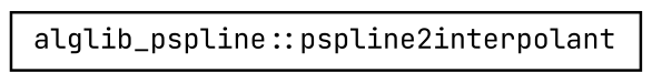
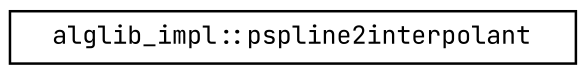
  digraph {
    rankdir=LR
    fontname="JetBrains Mono"
-   n1 [color=black fillcolor=white fontname="JetBrains Mono" fontsize=10 height=0.2 label="alglib_pspline::pspline2interpolant" shape=record style=filled width=0.4]
+   n1 [color=black fillcolor=white fontname="JetBrains Mono" fontsize=10 height=0.2 label="alglib_impl::pspline2interpolant" shape=record style=filled width=0.4]
  }
